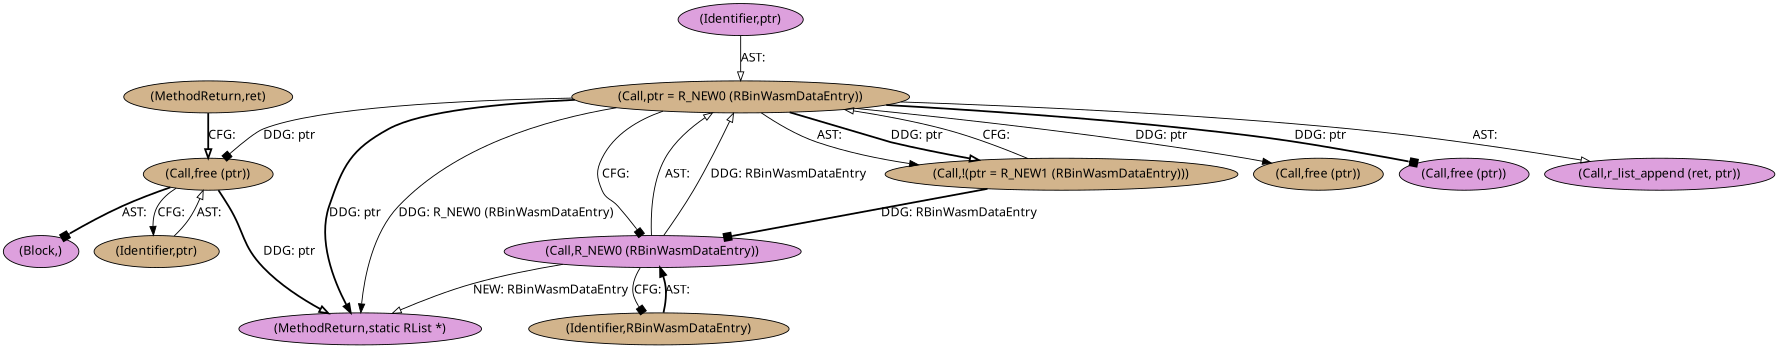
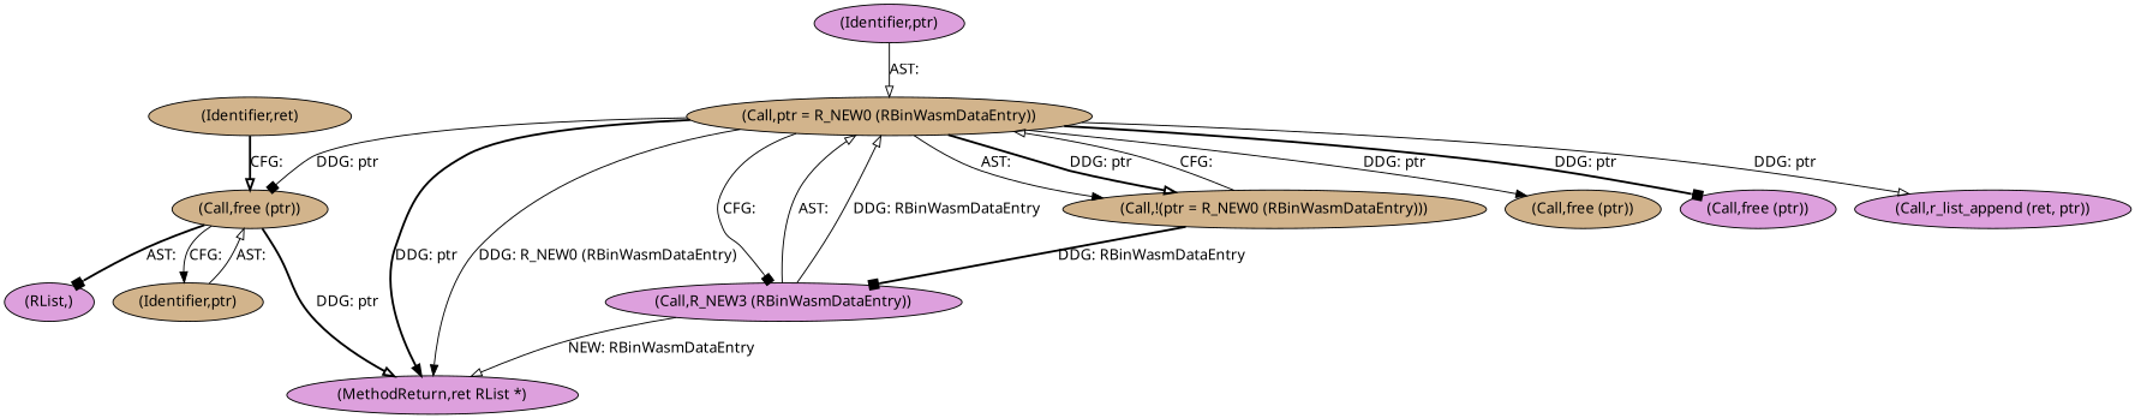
  digraph {
    fontname="Noto Sans"
    node [fillcolor=tan fontname="Noto Sans" style=filled]
    edge [arrowhead=onormal fontname="Noto Sans" style=solid]
    n1 [label="(Call,free (ptr))"]
-   n2 [fillcolor=plum label="(Block,)"]
+   n2 [fillcolor=plum label="(RList,)"]
    n3 [label="(Identifier,ptr)"]
-   n4 [fillcolor=plum label="(MethodReturn,static RList *)"]
+   n4 [fillcolor=plum label="(MethodReturn,ret RList *)"]
    n5 [label="(Call,ptr = R_NEW0 (RBinWasmDataEntry))"]
-   n6 [fillcolor=plum label="(Call,R_NEW0 (RBinWasmDataEntry))"]
-   n7 [label="(Call,!(ptr = R_NEW1 (RBinWasmDataEntry)))"]
+   n6 [fillcolor=plum label="(Call,R_NEW3 (RBinWasmDataEntry))"]
+   n7 [label="(Call,!(ptr = R_NEW0 (RBinWasmDataEntry)))"]
    n8 [label="(Call,free (ptr))"]
    n9 [fillcolor=plum label="(Call,free (ptr))"]
    n10 [fillcolor=plum label="(Call,r_list_append (ret, ptr))"]
-   n11 [label="(Identifier,RBinWasmDataEntry)"]
-   n12 [label="(MethodReturn,ret)"]
+   n12 [label="(Identifier,ret)"]
    n13 [fillcolor=plum label="(Identifier,ptr)"]
    n1 -> n2 [arrowhead=box label="AST: " style=bold]
    n1 -> n3 [arrowhead=normal label="CFG: "]
    n1 -> n4 [label="DDG: ptr" style=bold]
    n3 -> n1 [label="AST: "]
    n5 -> n1 [arrowhead=box label="DDG: ptr"]
    n5 -> n4 [arrowhead=normal label="DDG: ptr" style=bold]
    n5 -> n4 [arrowhead=normal label="DDG: R_NEW0 (RBinWasmDataEntry)"]
    n5 -> n6 [arrowhead=box label="CFG: "]
    n5 -> n7 [arrowhead=normal label="AST: "]
    n5 -> n7 [label="DDG: ptr" style=bold]
    n5 -> n8 [arrowhead=normal label="DDG: ptr"]
    n5 -> n9 [arrowhead=box label="DDG: ptr" style=bold]
-   n5 -> n10 [label="AST: "]
+   n5 -> n10 [label="DDG: ptr"]
    n6 -> n4 [label="NEW: RBinWasmDataEntry"]
    n6 -> n5 [label="AST: "]
    n6 -> n5 [label="DDG: RBinWasmDataEntry"]
-   n6 -> n11 [arrowhead=box label="CFG: "]
    n7 -> n5 [label="CFG: "]
    n7 -> n6 [arrowhead=box label="DDG: RBinWasmDataEntry" style=bold]
-   n11 -> n6 [arrowhead=normal label="AST: " style=bold]
    n12 -> n1 [label="CFG: " style=bold]
    n13 -> n5 [label="AST: "]
  }
